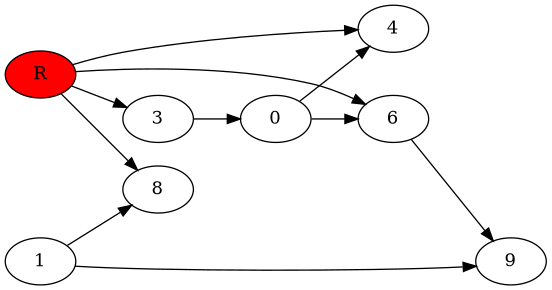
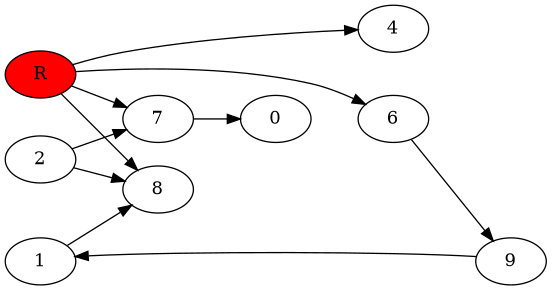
  digraph {
    rankdir=LR
    1
    8
-   3
+   2
+   3 [label=7]
    n5 [label=0]
    4
    6
    n8 [label=9]
    R [fillcolor="#ff0000" style=filled]
    1 -> 8
+   2 -> 8
+   2 -> 3
    3 -> n5
-   n5 -> 4
-   n5 -> 6
    6 -> n8
-   1 -> n8
+   n8 -> 1
    R -> 8
    R -> 3
    R -> 4
    R -> 6
  }
